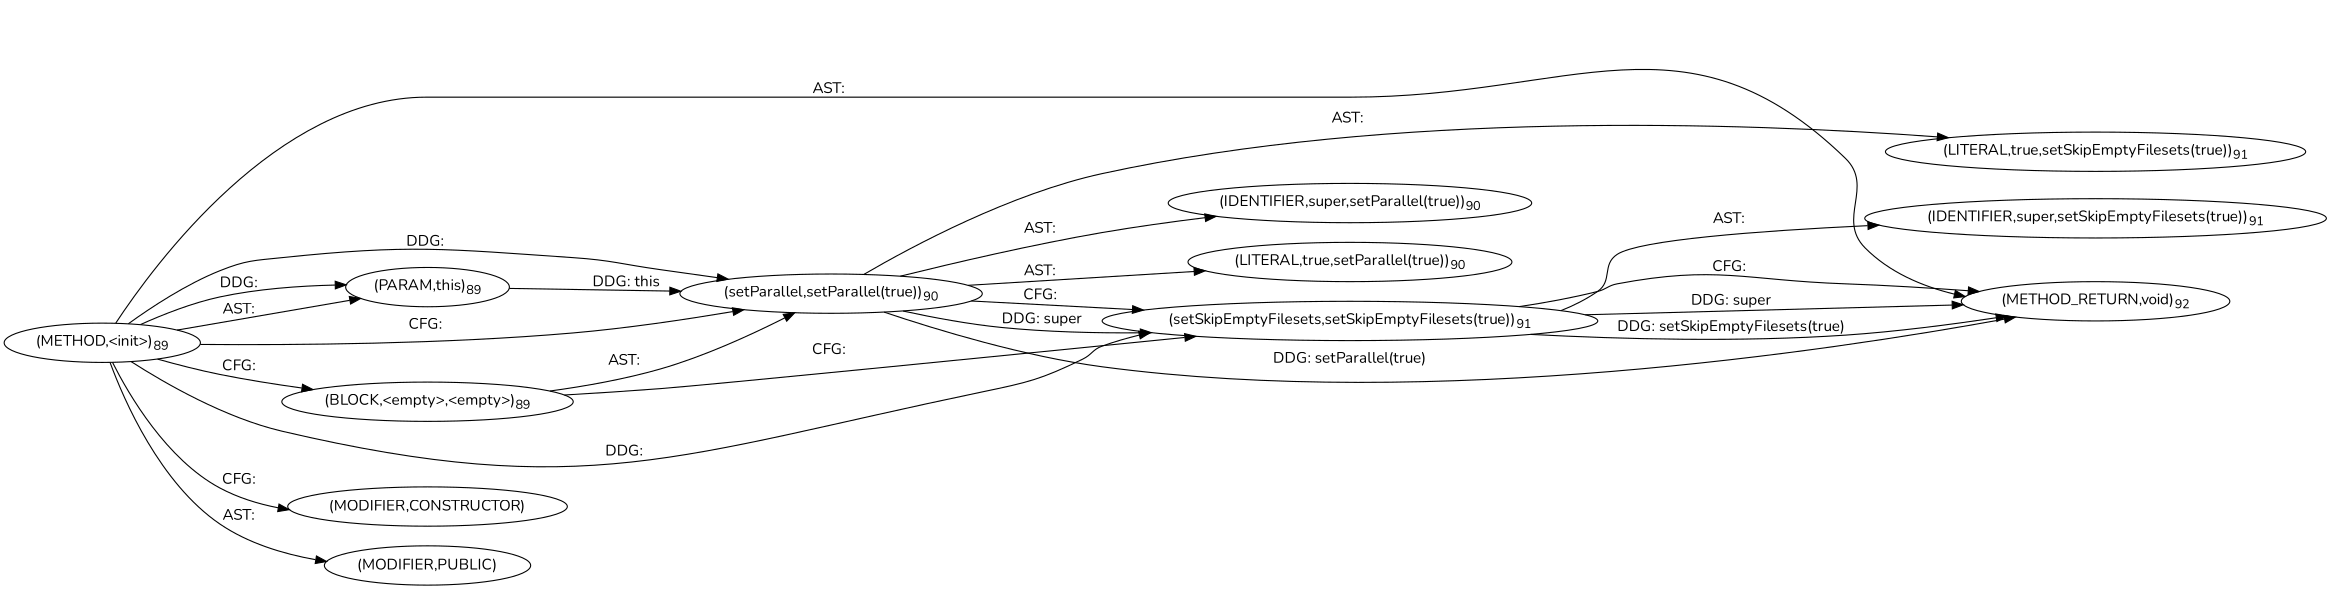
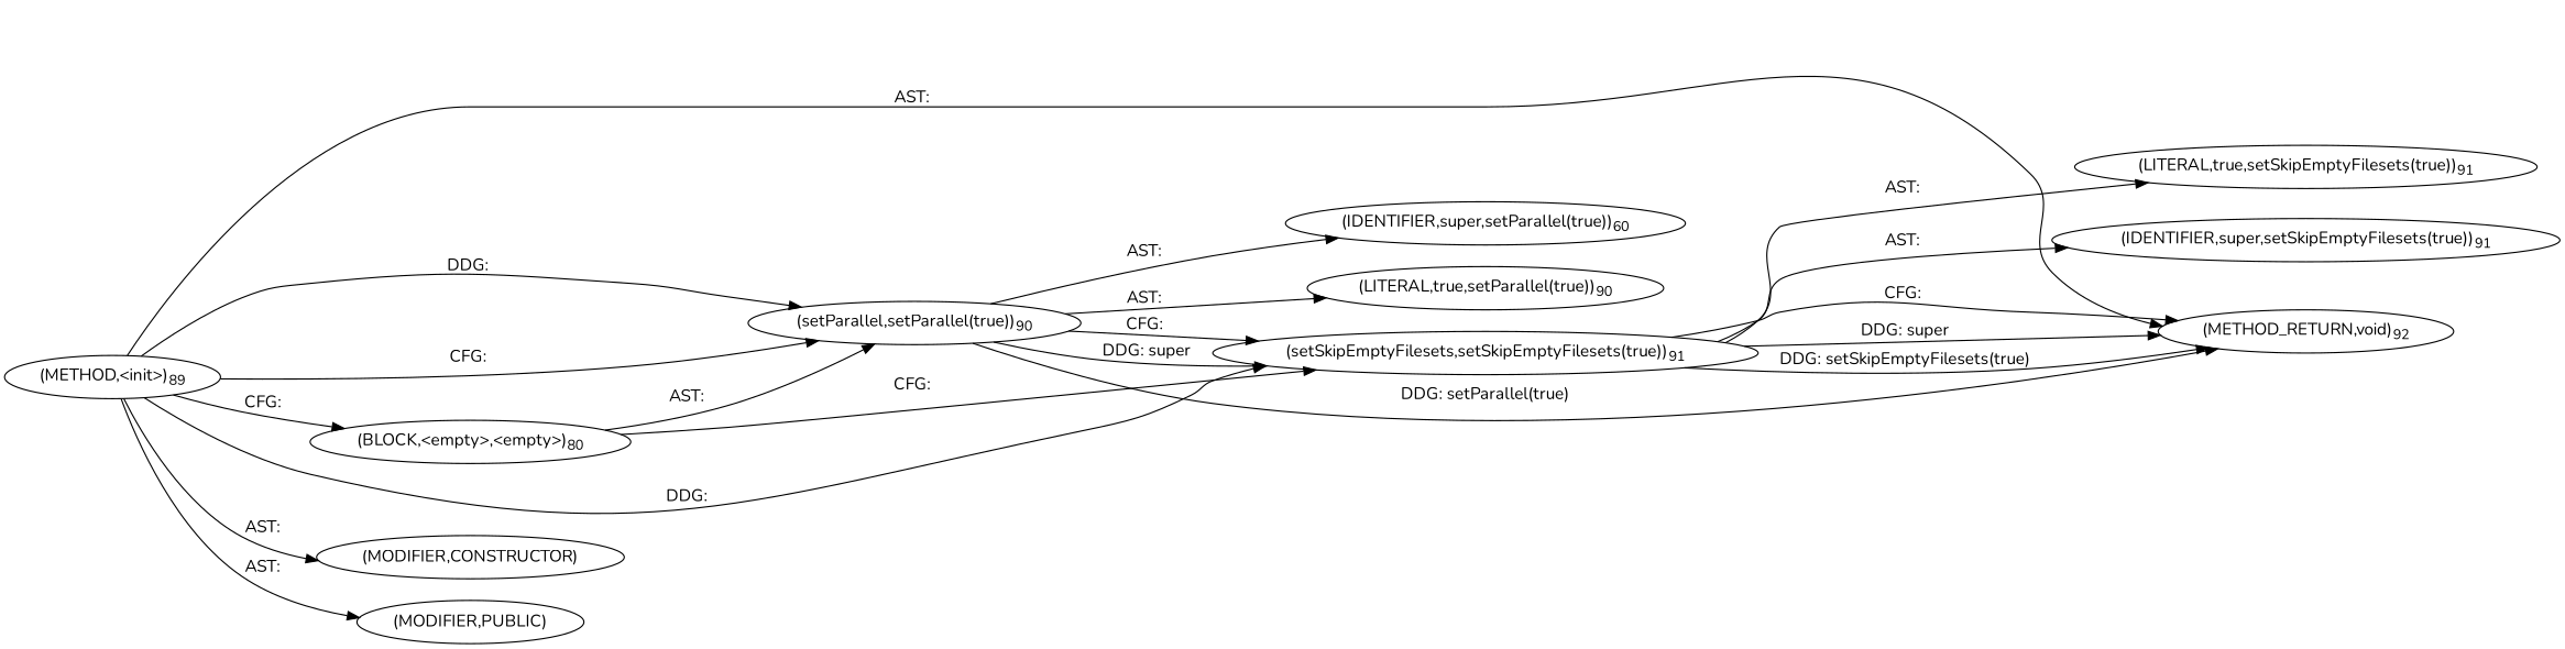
  digraph {
    fontname=Nunito
    rankdir=LR
    node [fontname=Nunito]
    edge [fontname=Nunito]
    n1 [label=<(METHOD,&lt;init&gt;)<SUB>89</SUB>>]
-   n2 [label=<(PARAM,this)<SUB>89</SUB>>]
-   n3 [label=<(BLOCK,&lt;empty&gt;,&lt;empty&gt;)<SUB>89</SUB>>]
+   n3 [label=<(BLOCK,&lt;empty&gt;,&lt;empty&gt;)<SUB>80</SUB>>]
    n4 [label=<(setParallel,setParallel(true))<SUB>90</SUB>>]
    n5 [label=<(setSkipEmptyFilesets,setSkipEmptyFilesets(true))<SUB>91</SUB>>]
    n6 [label=<(MODIFIER,CONSTRUCTOR)>]
    n7 [label=<(MODIFIER,PUBLIC)>]
    n8 [label=<(METHOD_RETURN,void)<SUB>92</SUB>>]
-   n9 [label=<(IDENTIFIER,super,setParallel(true))<SUB>90</SUB>>]
+   n9 [label=<(IDENTIFIER,super,setParallel(true))<SUB>60</SUB>>]
    n10 [label=<(LITERAL,true,setParallel(true))<SUB>90</SUB>>]
    n11 [label=<(IDENTIFIER,super,setSkipEmptyFilesets(true))<SUB>91</SUB>>]
    n12 [label=<(LITERAL,true,setSkipEmptyFilesets(true))<SUB>91</SUB>>]
-   n1 -> n2 [label="AST: "]
-   n1 -> n2 [label="DDG: "]
    n1 -> n3 [label="CFG: "]
    n1 -> n4 [label="CFG: "]
    n1 -> n4 [label="DDG: "]
    n1 -> n5 [label="DDG: "]
-   n1 -> n6 [label="CFG: "]
+   n1 -> n6 [label="AST: "]
    n1 -> n7 [label="AST: "]
    n1 -> n8 [label="AST: "]
-   n2 -> n4 [label="DDG: this"]
    n3 -> n4 [label="AST: "]
    n3 -> n5 [label="CFG: "]
    n4 -> n5 [label="CFG: "]
    n4 -> n5 [label="DDG: super"]
    n4 -> n8 [label="DDG: setParallel(true)"]
    n4 -> n9 [label="AST: "]
    n4 -> n10 [label="AST: "]
    n5 -> n8 [label="CFG: "]
    n5 -> n8 [label="DDG: super"]
    n5 -> n8 [label="DDG: setSkipEmptyFilesets(true)"]
    n5 -> n11 [label="AST: "]
-   n4 -> n12 [label="AST: "]
+   n5 -> n12 [label="AST: "]
  }
